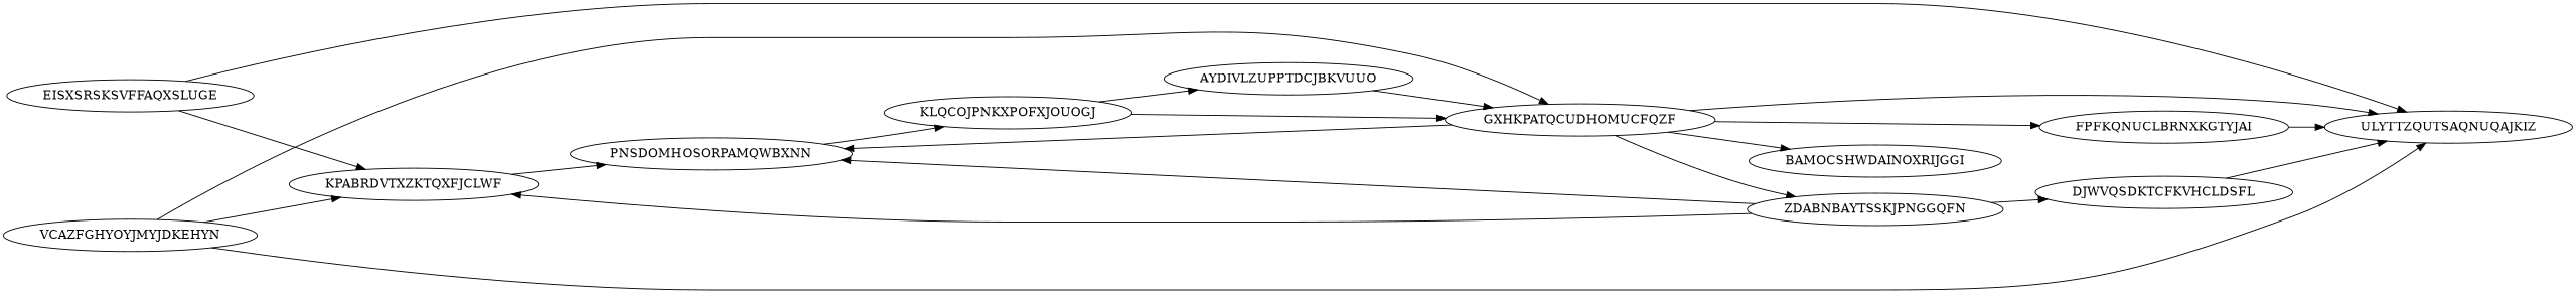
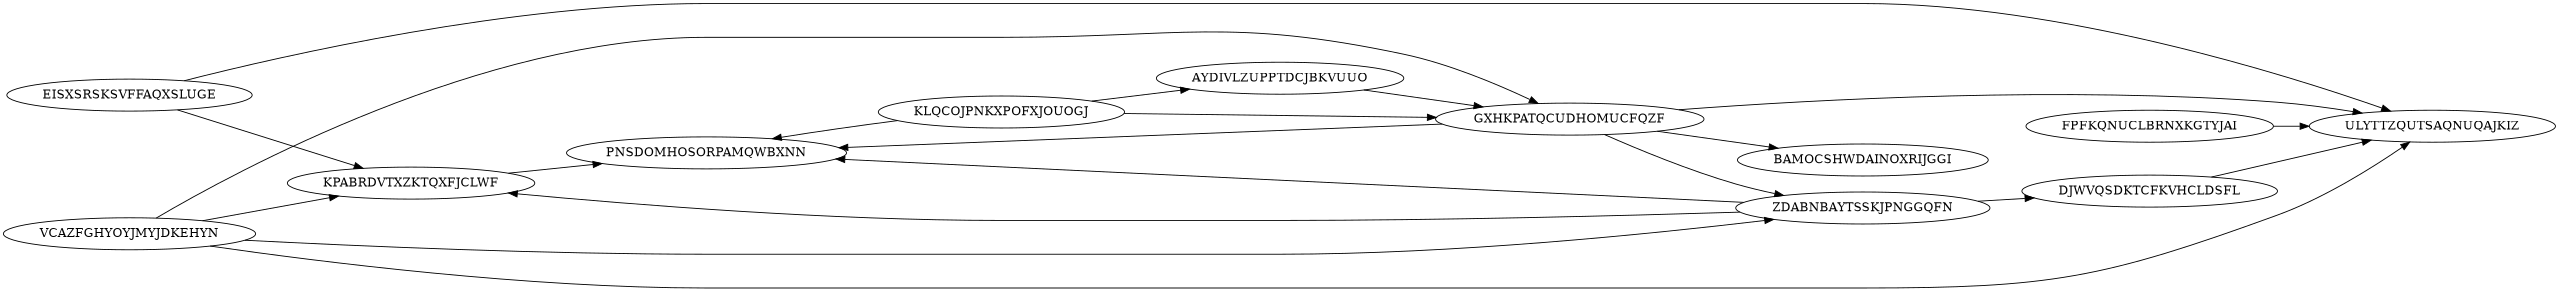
  digraph {
    rankdir=LR
    node [Weight=10]
    edge [Weight=17]
    EISXSRSKSVFFAQXSLUGE
    KPABRDVTXZKTQXFJCLWF
    ULYTTZQUTSAQNUQAJKIZ [Weight=18]
    PNSDOMHOSORPAMQWBXNN [Weight=20]
    BAMOCSHWDAINOXRIJGGI [Weight=13]
    VCAZFGHYOYJMYJDKEHYN [Weight=18]
    GXHKPATQCUDHOMUCFQZF [Weight=20]
    ZDABNBAYTSSKJPNGGQFN [Weight=14]
    FPFKQNUCLBRNXKGTYJAI [Weight=12]
    DJWVQSDKTCFKVHCLDSFL [Weight=15]
    KLQCOJPNKXPOFXJOUOGJ [Weight=12]
    AYDIVLZUPPTDCJBKVUUO [Weight=15]
    EISXSRSKSVFFAQXSLUGE -> KPABRDVTXZKTQXFJCLWF
    EISXSRSKSVFFAQXSLUGE -> ULYTTZQUTSAQNUQAJKIZ [Weight=15]
    KPABRDVTXZKTQXFJCLWF -> PNSDOMHOSORPAMQWBXNN [Weight=15]
    VCAZFGHYOYJMYJDKEHYN -> KPABRDVTXZKTQXFJCLWF [Weight=16]
    VCAZFGHYOYJMYJDKEHYN -> ULYTTZQUTSAQNUQAJKIZ [Weight=12]
    VCAZFGHYOYJMYJDKEHYN -> GXHKPATQCUDHOMUCFQZF
+   VCAZFGHYOYJMYJDKEHYN -> ZDABNBAYTSSKJPNGGQFN [Weight=20]
    GXHKPATQCUDHOMUCFQZF -> ULYTTZQUTSAQNUQAJKIZ [Weight=18]
    GXHKPATQCUDHOMUCFQZF -> PNSDOMHOSORPAMQWBXNN [Weight=18]
    GXHKPATQCUDHOMUCFQZF -> BAMOCSHWDAINOXRIJGGI [Weight=15]
    GXHKPATQCUDHOMUCFQZF -> ZDABNBAYTSSKJPNGGQFN
-   GXHKPATQCUDHOMUCFQZF -> FPFKQNUCLBRNXKGTYJAI [Weight=18]
    ZDABNBAYTSSKJPNGGQFN -> KPABRDVTXZKTQXFJCLWF [Weight=15]
    ZDABNBAYTSSKJPNGGQFN -> PNSDOMHOSORPAMQWBXNN [Weight=16]
    ZDABNBAYTSSKJPNGGQFN -> DJWVQSDKTCFKVHCLDSFL [Weight=16]
    FPFKQNUCLBRNXKGTYJAI -> ULYTTZQUTSAQNUQAJKIZ
    DJWVQSDKTCFKVHCLDSFL -> ULYTTZQUTSAQNUQAJKIZ [Weight=13]
-   PNSDOMHOSORPAMQWBXNN -> KLQCOJPNKXPOFXJOUOGJ [Weight=11]
+   KLQCOJPNKXPOFXJOUOGJ -> PNSDOMHOSORPAMQWBXNN [Weight=11]
    KLQCOJPNKXPOFXJOUOGJ -> GXHKPATQCUDHOMUCFQZF [Weight=11]
    KLQCOJPNKXPOFXJOUOGJ -> AYDIVLZUPPTDCJBKVUUO [Weight=13]
    AYDIVLZUPPTDCJBKVUUO -> GXHKPATQCUDHOMUCFQZF
  }
